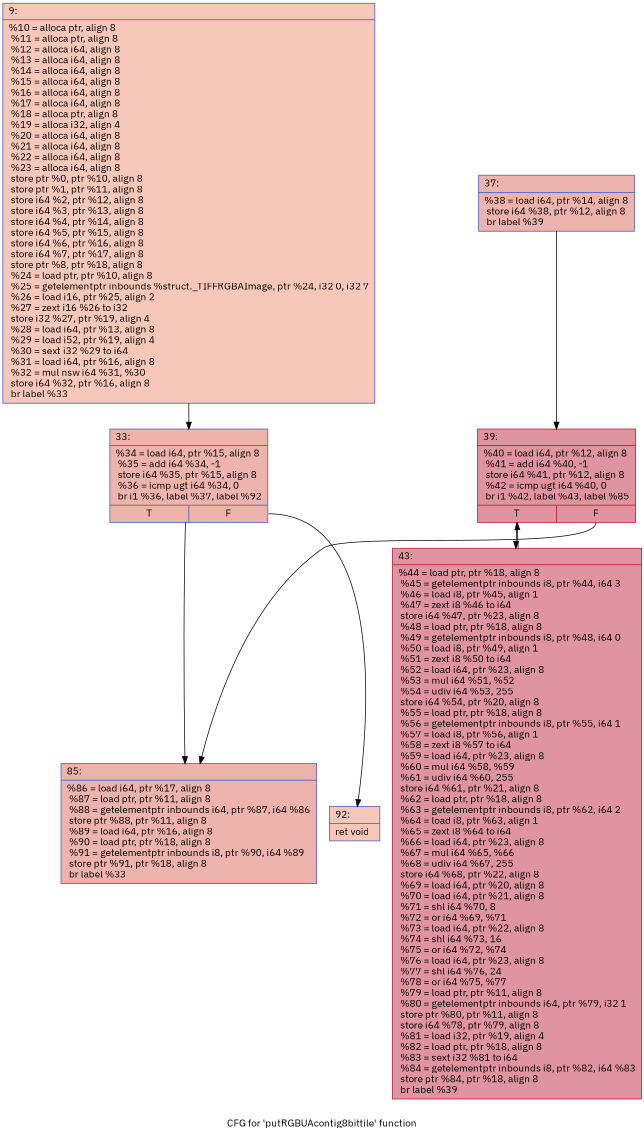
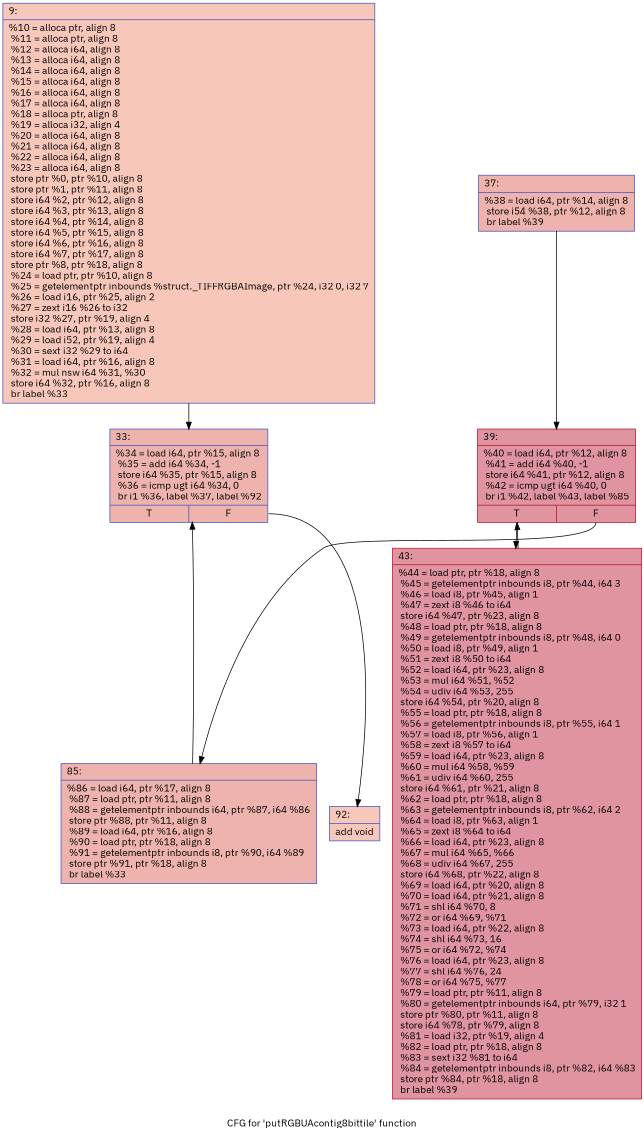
  digraph {
    fontname="IBM Plex Sans"
    label="CFG for 'putRGBUAcontig8bittile' function"
    node [color="#3d50c3ff" fillcolor="#d6524470" fontname="IBM Plex Sans" shape=record style=filled]
    edge [fontname="IBM Plex Sans"]
    n1 [fillcolor="#ec7f6370" label="{9:\l|  %10 = alloca ptr, align 8\l  %11 = alloca ptr, align 8\l  %12 = alloca i64, align 8\l  %13 = alloca i64, align 8\l  %14 = alloca i64, align 8\l  %15 = alloca i64, align 8\l  %16 = alloca i64, align 8\l  %17 = alloca i64, align 8\l  %18 = alloca ptr, align 8\l  %19 = alloca i32, align 4\l  %20 = alloca i64, align 8\l  %21 = alloca i64, align 8\l  %22 = alloca i64, align 8\l  %23 = alloca i64, align 8\l  store ptr %0, ptr %10, align 8\l  store ptr %1, ptr %11, align 8\l  store i64 %2, ptr %12, align 8\l  store i64 %3, ptr %13, align 8\l  store i64 %4, ptr %14, align 8\l  store i64 %5, ptr %15, align 8\l  store i64 %6, ptr %16, align 8\l  store i64 %7, ptr %17, align 8\l  store ptr %8, ptr %18, align 8\l  %24 = load ptr, ptr %10, align 8\l  %25 = getelementptr inbounds %struct._TIFFRGBAImage, ptr %24, i32 0, i32 7\l  %26 = load i16, ptr %25, align 2\l  %27 = zext i16 %26 to i32\l  store i32 %27, ptr %19, align 4\l  %28 = load i64, ptr %13, align 8\l  %29 = load i52, ptr %19, align 4\l  %30 = sext i32 %29 to i64\l  %31 = load i64, ptr %16, align 8\l  %32 = mul nsw i64 %31, %30\l  store i64 %32, ptr %16, align 8\l  br label %33\l}"]
    n2 [label="{33:\l|  %34 = load i64, ptr %15, align 8\l  %35 = add i64 %34, -1\l  store i64 %35, ptr %15, align 8\l  %36 = icmp ugt i64 %34, 0\l  br i1 %36, label %37, label %92\l|{<s0>T|<s1>F}}"]
-   n3 [fillcolor="#ec7f6370" label="{92:\l|  ret void\l}"]
-   n4 [label="{37:\l|  %38 = load i64, ptr %14, align 8\l  store i64 %38, ptr %12, align 8\l  br label %39\l}"]
+   n3 [fillcolor="#ec7f6370" label="{92:\l|  add void\l}"]
+   n4 [label="{37:\l|  %38 = load i64, ptr %14, align 8\l  store i54 %38, ptr %12, align 8\l  br label %39\l}"]
    n5 [color="#b70d28ff" fillcolor="#b70d2870" label="{39:\l|  %40 = load i64, ptr %12, align 8\l  %41 = add i64 %40, -1\l  store i64 %41, ptr %12, align 8\l  %42 = icmp ugt i64 %40, 0\l  br i1 %42, label %43, label %85\l|{<s0>T|<s1>F}}"]
    n6 [color="#b70d28ff" fillcolor="#b70d2870" label="{43:\l|  %44 = load ptr, ptr %18, align 8\l  %45 = getelementptr inbounds i8, ptr %44, i64 3\l  %46 = load i8, ptr %45, align 1\l  %47 = zext i8 %46 to i64\l  store i64 %47, ptr %23, align 8\l  %48 = load ptr, ptr %18, align 8\l  %49 = getelementptr inbounds i8, ptr %48, i64 0\l  %50 = load i8, ptr %49, align 1\l  %51 = zext i8 %50 to i64\l  %52 = load i64, ptr %23, align 8\l  %53 = mul i64 %51, %52\l  %54 = udiv i64 %53, 255\l  store i64 %54, ptr %20, align 8\l  %55 = load ptr, ptr %18, align 8\l  %56 = getelementptr inbounds i8, ptr %55, i64 1\l  %57 = load i8, ptr %56, align 1\l  %58 = zext i8 %57 to i64\l  %59 = load i64, ptr %23, align 8\l  %60 = mul i64 %58, %59\l  %61 = udiv i64 %60, 255\l  store i64 %61, ptr %21, align 8\l  %62 = load ptr, ptr %18, align 8\l  %63 = getelementptr inbounds i8, ptr %62, i64 2\l  %64 = load i8, ptr %63, align 1\l  %65 = zext i8 %64 to i64\l  %66 = load i64, ptr %23, align 8\l  %67 = mul i64 %65, %66\l  %68 = udiv i64 %67, 255\l  store i64 %68, ptr %22, align 8\l  %69 = load i64, ptr %20, align 8\l  %70 = load i64, ptr %21, align 8\l  %71 = shl i64 %70, 8\l  %72 = or i64 %69, %71\l  %73 = load i64, ptr %22, align 8\l  %74 = shl i64 %73, 16\l  %75 = or i64 %72, %74\l  %76 = load i64, ptr %23, align 8\l  %77 = shl i64 %76, 24\l  %78 = or i64 %75, %77\l  %79 = load ptr, ptr %11, align 8\l  %80 = getelementptr inbounds i64, ptr %79, i32 1\l  store ptr %80, ptr %11, align 8\l  store i64 %78, ptr %79, align 8\l  %81 = load i32, ptr %19, align 4\l  %82 = load ptr, ptr %18, align 8\l  %83 = sext i32 %81 to i64\l  %84 = getelementptr inbounds i8, ptr %82, i64 %83\l  store ptr %84, ptr %18, align 8\l  br label %39\l}"]
    n7 [label="{85:\l|  %86 = load i64, ptr %17, align 8\l  %87 = load ptr, ptr %11, align 8\l  %88 = getelementptr inbounds i64, ptr %87, i64 %86\l  store ptr %88, ptr %11, align 8\l  %89 = load i64, ptr %16, align 8\l  %90 = load ptr, ptr %18, align 8\l  %91 = getelementptr inbounds i8, ptr %90, i64 %89\l  store ptr %91, ptr %18, align 8\l  br label %33\l}"]
    n1 -> n2
    n2 -> n3 [tailport=s1]
    n4 -> n5
    n5 -> n6 [tailport=s0]
    n5 -> n7 [tailport=s1]
    n6 -> n5
-   n2 -> n7
+   n7 -> n2
  }
